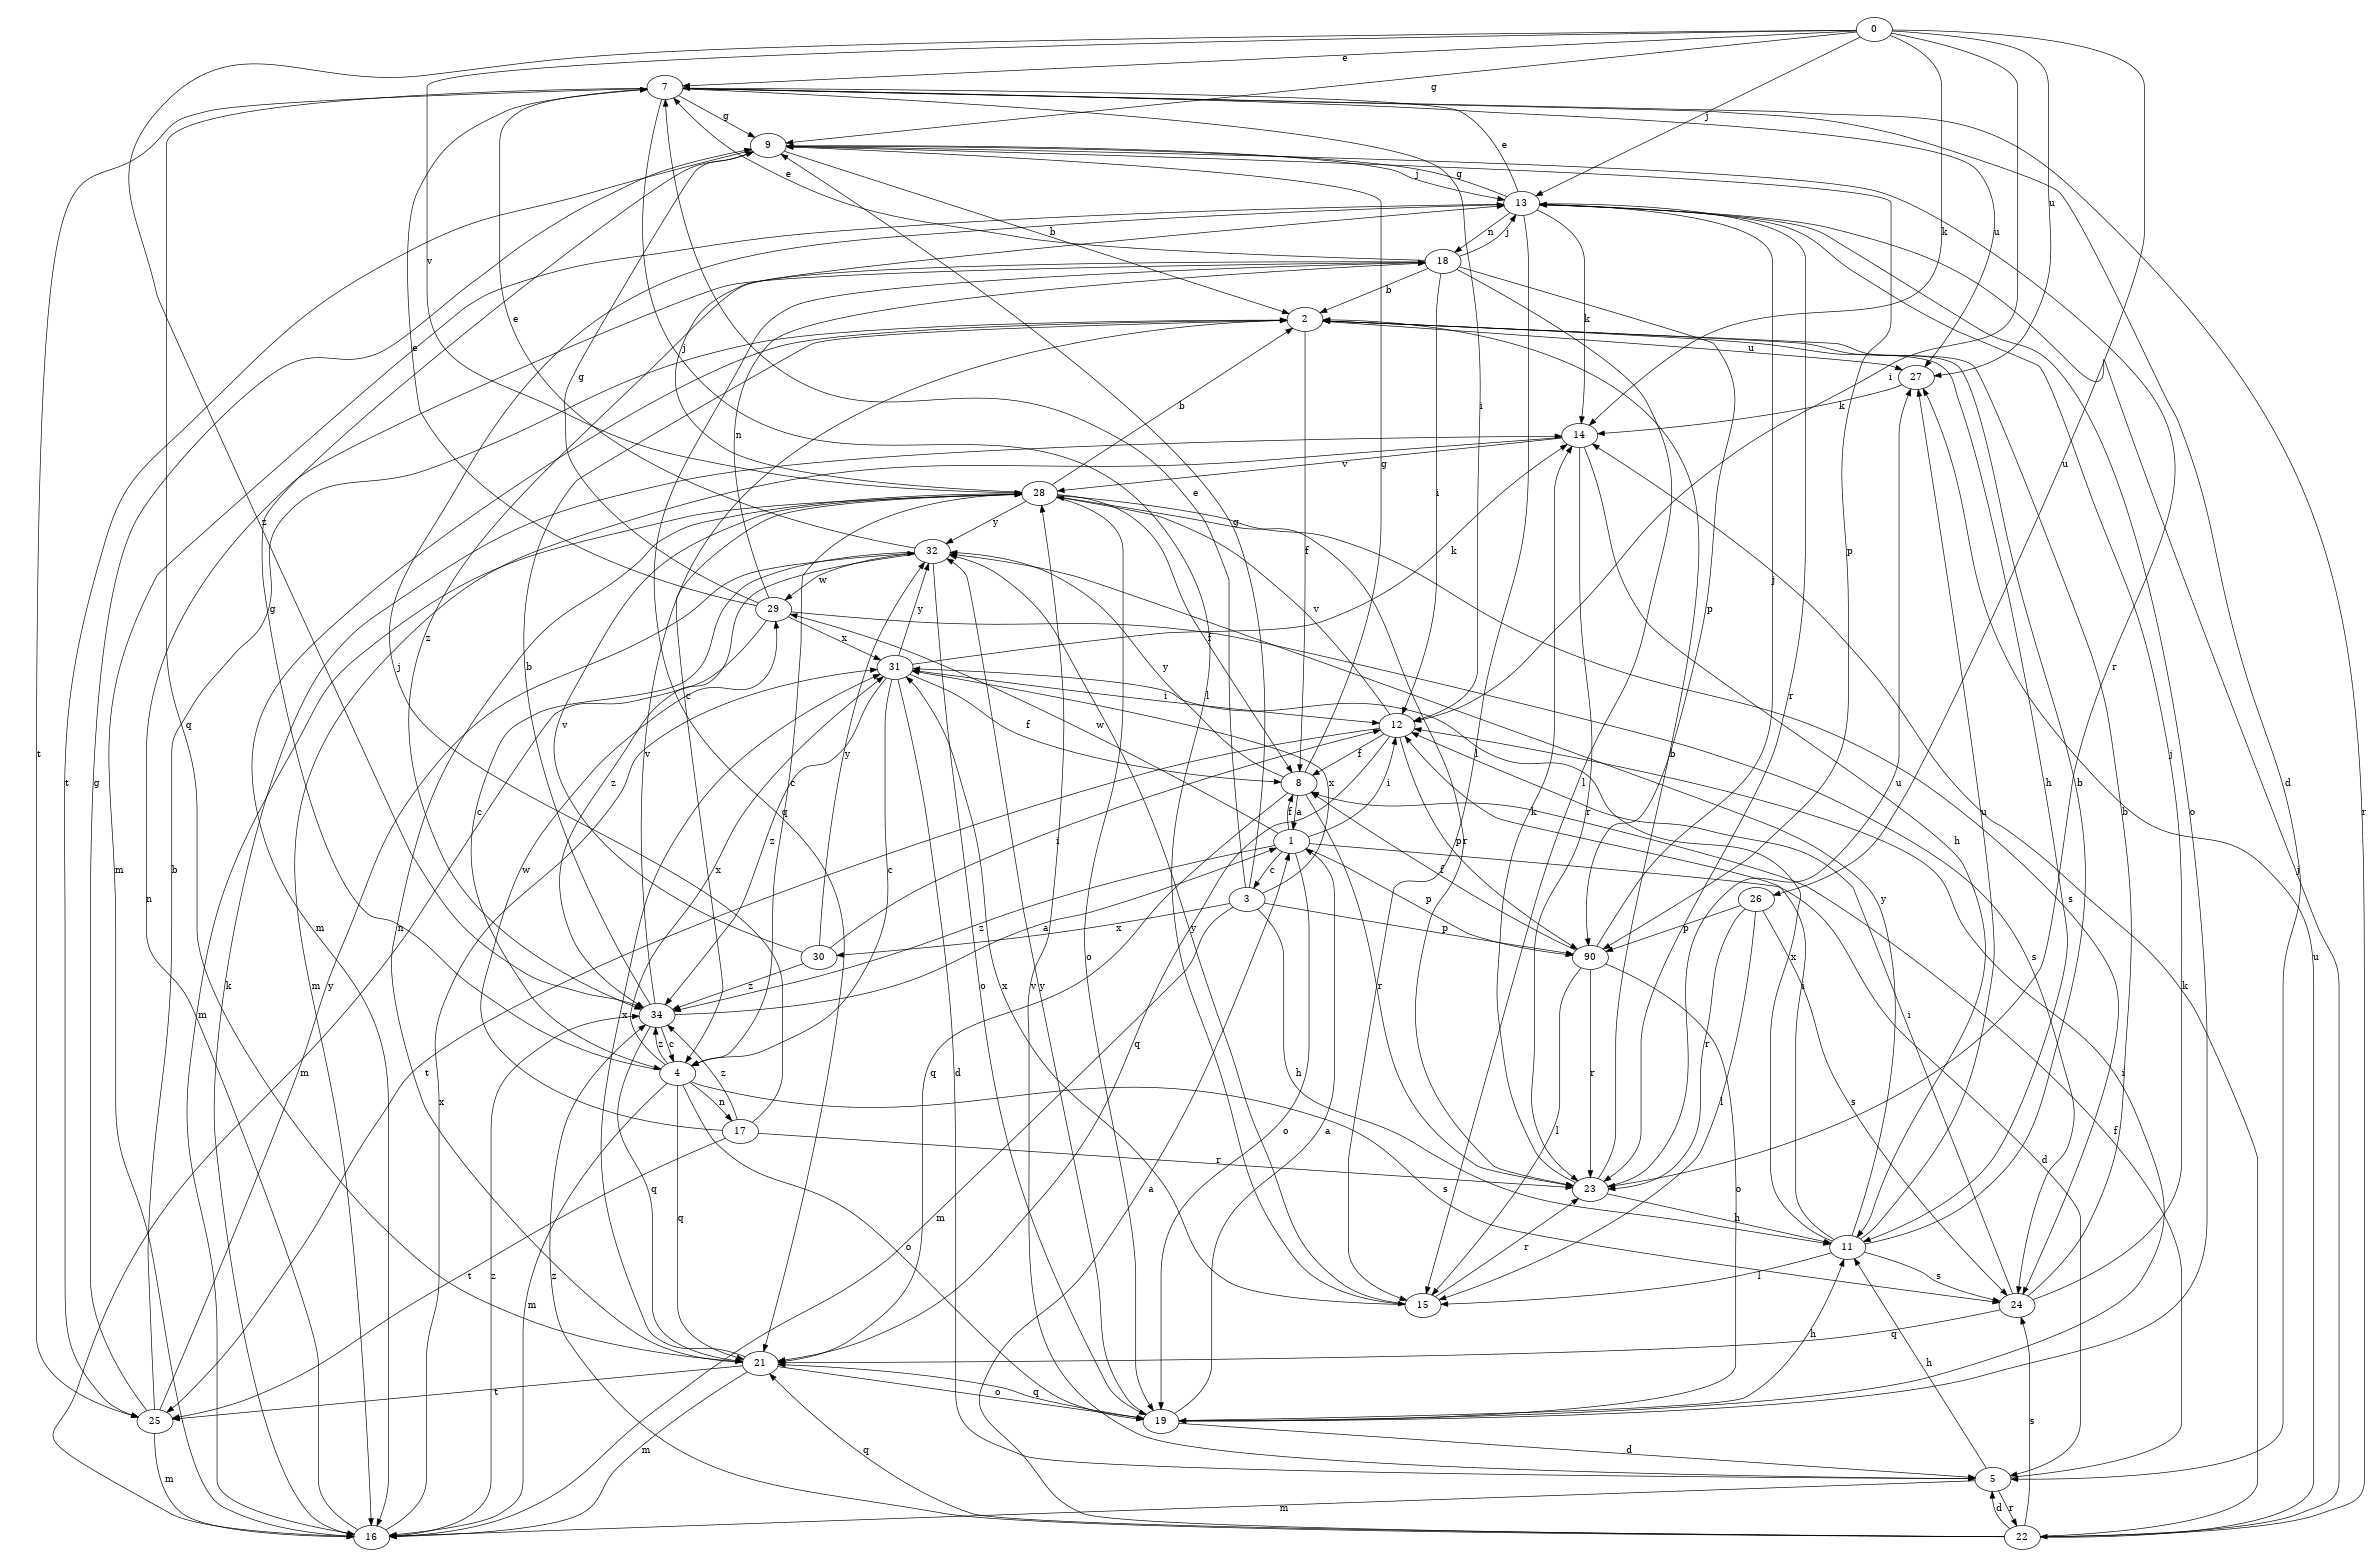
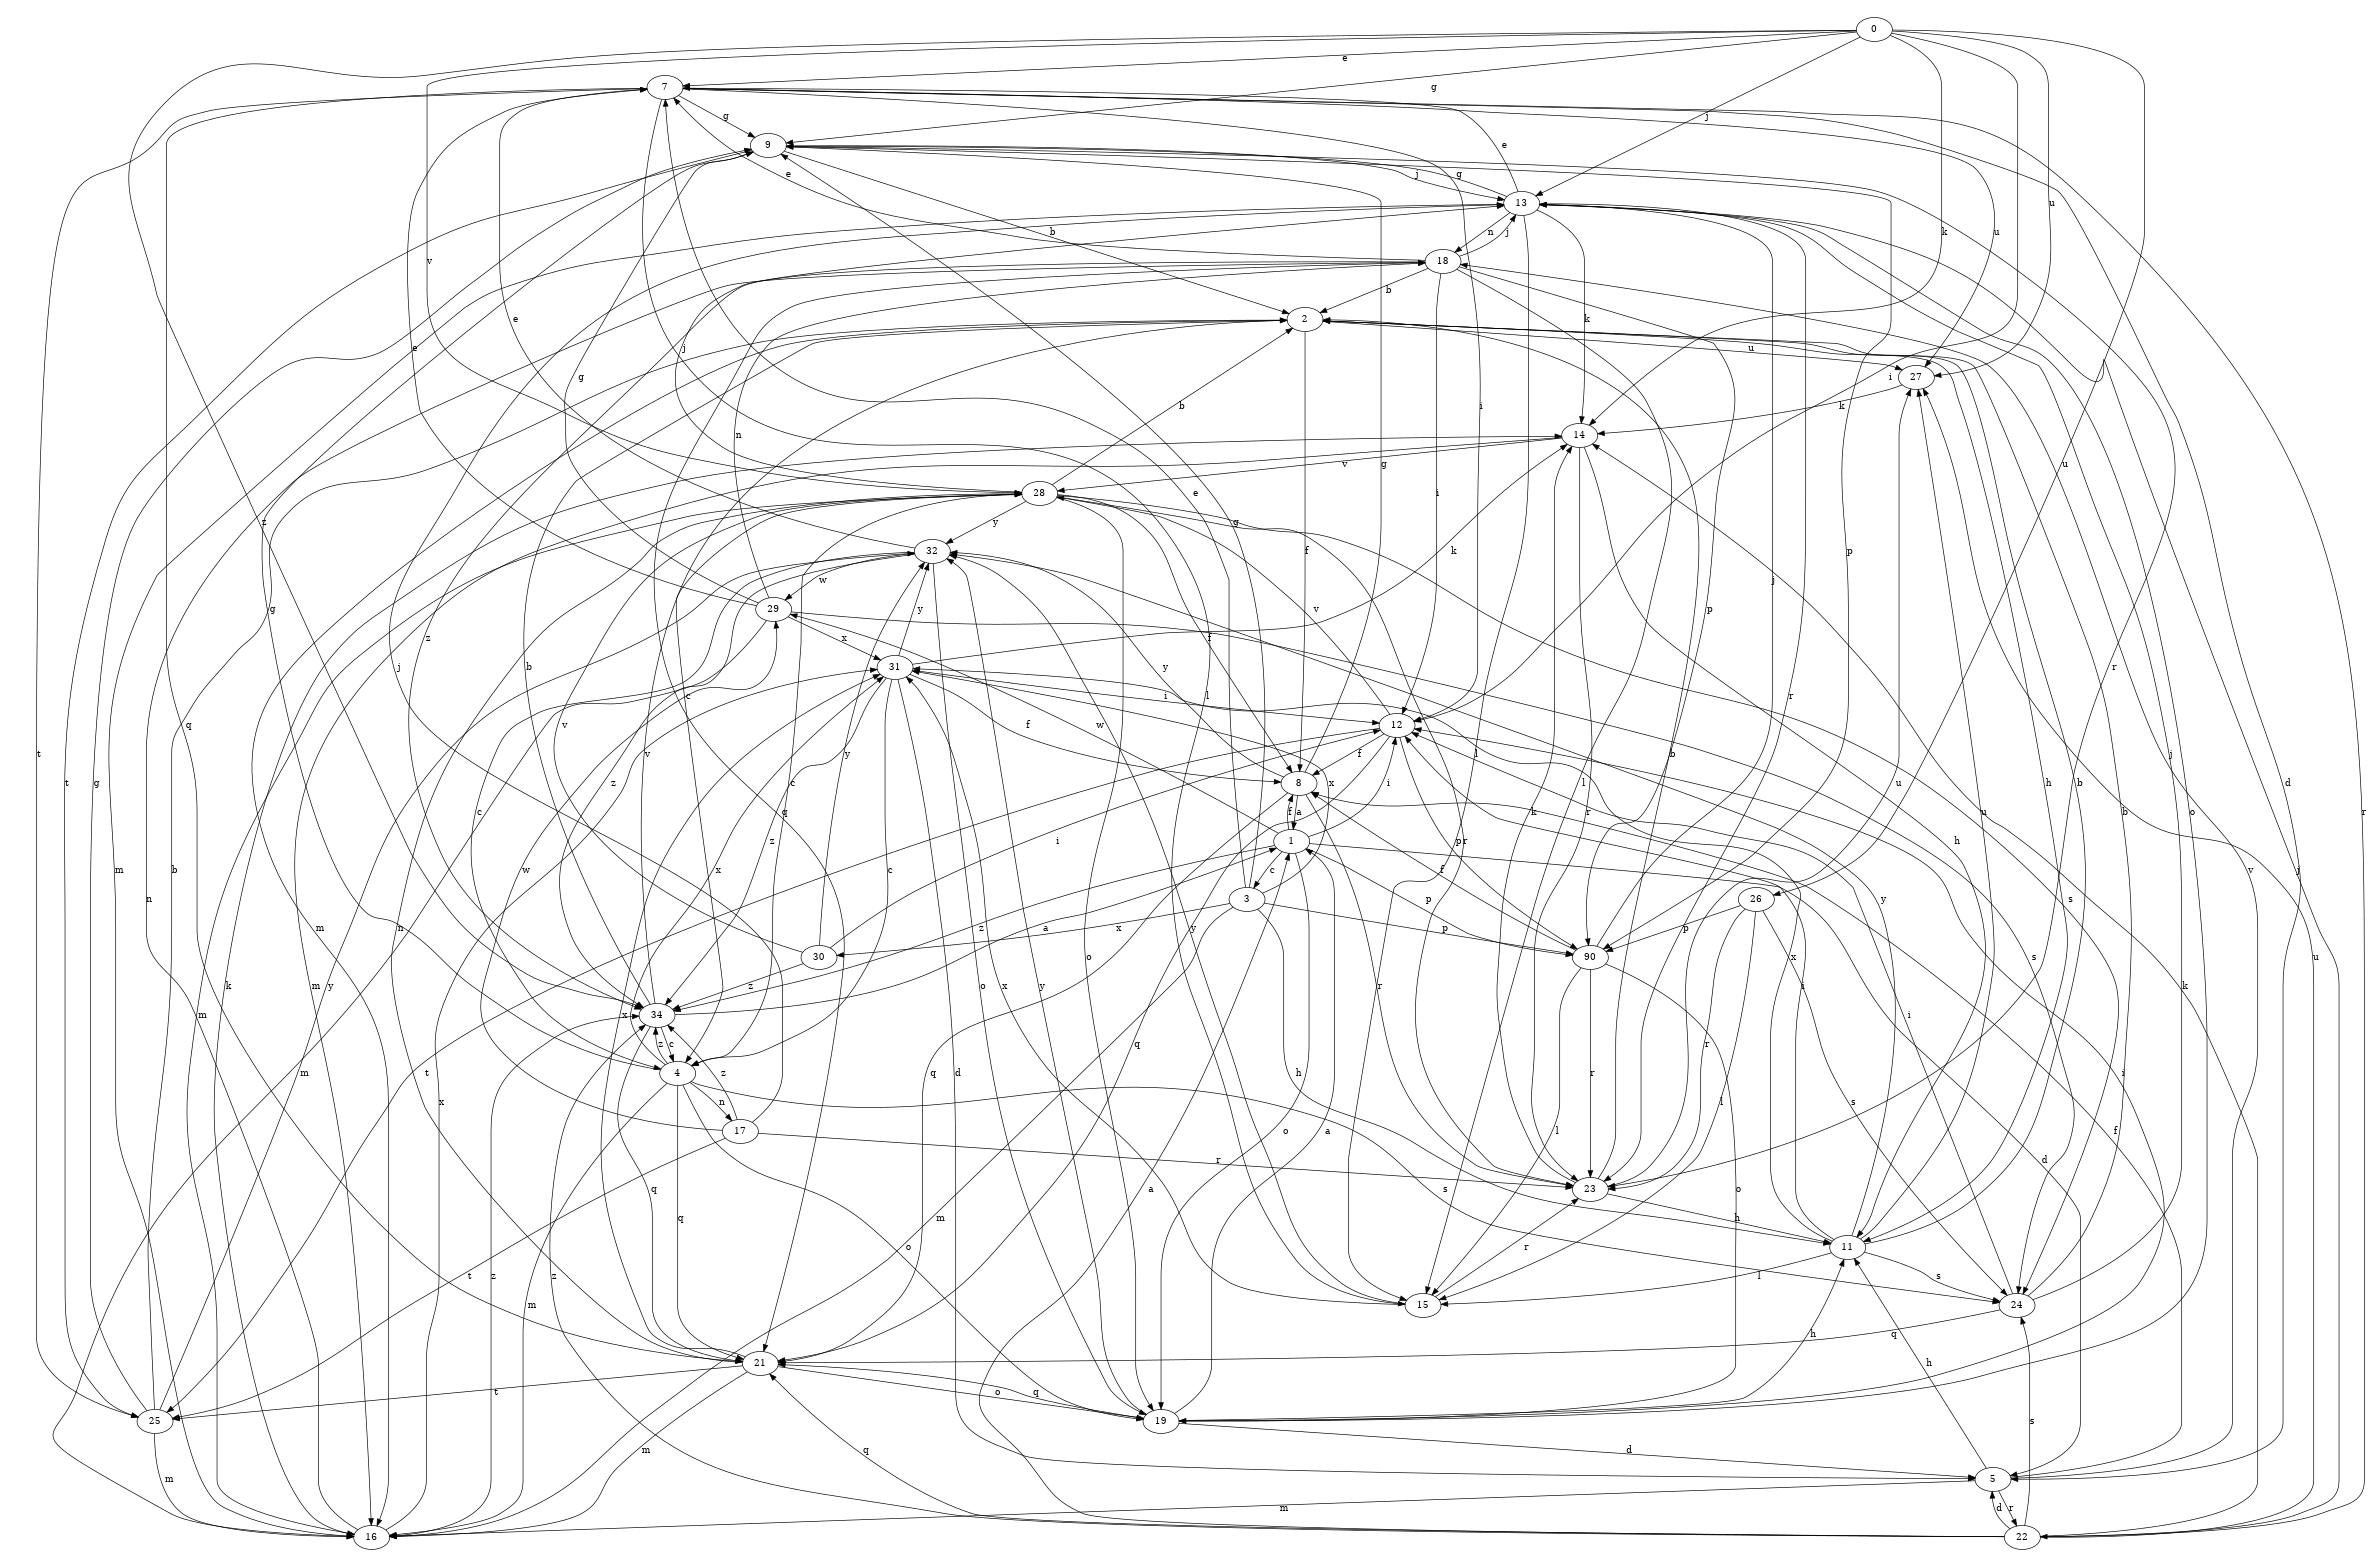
  strict digraph {
    0
    7
    9
    12
    13
    14
    26
    27
    28
    34
    5
    21
    22
    15
    25
    n16 [label=90]
    2
    23
    8
    19
    16
    18
    11
    24
    4
    32
    1
    3
    29
    30
    31
    17
    0 -> 7 [label=e]
    0 -> 9 [label=g]
    0 -> 12 [label=i]
    0 -> 13 [label=j]
    0 -> 14 [label=k]
    0 -> 26 [label=u]
    0 -> 27 [label=u]
    0 -> 28 [label=v]
    0 -> 34 [label=z]
    7 -> 9 [label=g]
    7 -> 12 [label=i]
    7 -> 27 [label=u]
    7 -> 5 [label=d]
    7 -> 21 [label=q]
    7 -> 22 [label=r]
    7 -> 15 [label=l]
    7 -> 25 [label=t]
    9 -> 13 [label=j]
    9 -> 25 [label=t]
    9 -> n16 [label=p]
    9 -> 2 [label=b]
    9 -> 23 [label=r]
    12 -> 28 [label=v]
    12 -> 21 [label=q]
    12 -> 25 [label=t]
    12 -> n16 [label=p]
    12 -> 8 [label=f]
    13 -> 7 [label=e]
    13 -> 9 [label=g]
    13 -> 14 [label=k]
    13 -> 15 [label=l]
    13 -> 23 [label=r]
    13 -> 19 [label=o]
    13 -> 16 [label=m]
    13 -> 18 [label=n]
    14 -> 28 [label=v]
    14 -> 23 [label=r]
    14 -> 16 [label=m]
    14 -> 11 [label=h]
    26 -> 15 [label=l]
    26 -> n16 [label=p]
    26 -> 23 [label=r]
    26 -> 24 [label=s]
    27 -> 14 [label=k]
    28 -> 13 [label=j]
    28 -> 2 [label=b]
    28 -> 23 [label=r]
    28 -> 8 [label=f]
    28 -> 19 [label=o]
    28 -> 16 [label=m]
    28 -> 24 [label=s]
    28 -> 4 [label=c]
    28 -> 32 [label=y]
    34 -> 28 [label=v]
    34 -> 21 [label=q]
    34 -> 2 [label=b]
    34 -> 4 [label=c]
    34 -> 1 [label=a]
-   5 -> 28 [label=v]
+   5 -> 18 [label=v]
    5 -> 22 [label=r]
    5 -> 8 [label=f]
    5 -> 16 [label=m]
    5 -> 11 [label=h]
    21 -> 28 [label=n]
    21 -> 25 [label=t]
    21 -> 19 [label=o]
    21 -> 16 [label=m]
    21 -> 31 [label=x]
    22 -> 13 [label=j]
    22 -> 14 [label=k]
    22 -> 27 [label=u]
    22 -> 34 [label=z]
    22 -> 5 [label=d]
    22 -> 21 [label=q]
    22 -> 24 [label=s]
    22 -> 1 [label=a]
    15 -> 23 [label=r]
    15 -> 32 [label=y]
    15 -> 31 [label=x]
    25 -> 9 [label=g]
    25 -> 2 [label=b]
    25 -> 16 [label=m]
    25 -> 32 [label=y]
    n16 -> 13 [label=j]
    n16 -> 15 [label=l]
    n16 -> 23 [label=r]
    n16 -> 8 [label=f]
    n16 -> 19 [label=o]
    2 -> 27 [label=u]
    2 -> 8 [label=f]
    2 -> 16 [label=m]
    2 -> 11 [label=h]
    2 -> 4 [label=c]
    23 -> 14 [label=k]
    23 -> 27 [label=u]
    23 -> 2 [label=b]
    23 -> 11 [label=h]
    8 -> 9 [label=g]
    8 -> 21 [label=q]
    8 -> 23 [label=r]
    8 -> 32 [label=y]
    8 -> 1 [label=a]
    19 -> 12 [label=i]
    19 -> 5 [label=d]
    19 -> 21 [label=q]
    19 -> 11 [label=h]
    19 -> 32 [label=y]
    19 -> 1 [label=a]
    16 -> 14 [label=k]
    16 -> 34 [label=z]
    16 -> 18 [label=n]
    16 -> 31 [label=x]
    18 -> 7 [label=e]
    18 -> 12 [label=i]
    18 -> 13 [label=j]
    18 -> 34 [label=z]
    18 -> 21 [label=q]
    18 -> 15 [label=l]
    18 -> n16 [label=p]
    18 -> 2 [label=b]
    11 -> 12 [label=i]
    11 -> 27 [label=u]
    11 -> 15 [label=l]
    11 -> 2 [label=b]
    11 -> 24 [label=s]
    11 -> 32 [label=y]
    11 -> 31 [label=x]
    24 -> 12 [label=i]
    24 -> 13 [label=j]
    24 -> 21 [label=q]
    24 -> 2 [label=b]
    4 -> 9 [label=g]
    4 -> 34 [label=z]
    4 -> 21 [label=q]
    4 -> 19 [label=o]
    4 -> 16 [label=m]
    4 -> 24 [label=s]
    4 -> 31 [label=x]
    4 -> 17 [label=n]
    32 -> 7 [label=e]
    32 -> 34 [label=z]
    32 -> 19 [label=o]
    32 -> 4 [label=c]
    32 -> 29 [label=w]
    1 -> 12 [label=i]
    1 -> 34 [label=z]
    1 -> 5 [label=d]
    1 -> n16 [label=p]
    1 -> 8 [label=f]
    1 -> 19 [label=o]
    1 -> 3 [label=c]
    1 -> 29 [label=w]
    3 -> 7 [label=e]
    3 -> 9 [label=g]
    3 -> n16 [label=p]
    3 -> 16 [label=m]
    3 -> 11 [label=h]
    3 -> 30 [label=x]
    3 -> 31 [label=x]
    29 -> 7 [label=e]
    29 -> 9 [label=g]
    29 -> 16 [label=m]
    29 -> 18 [label=n]
    29 -> 24 [label=s]
    29 -> 31 [label=x]
    30 -> 12 [label=i]
    30 -> 28 [label=v]
    30 -> 34 [label=z]
    30 -> 32 [label=y]
    31 -> 12 [label=i]
    31 -> 14 [label=k]
    31 -> 34 [label=z]
    31 -> 5 [label=d]
    31 -> 8 [label=f]
    31 -> 4 [label=c]
    31 -> 32 [label=y]
    17 -> 13 [label=j]
    17 -> 34 [label=z]
    17 -> 25 [label=t]
    17 -> 23 [label=r]
    17 -> 29 [label=w]
  }
